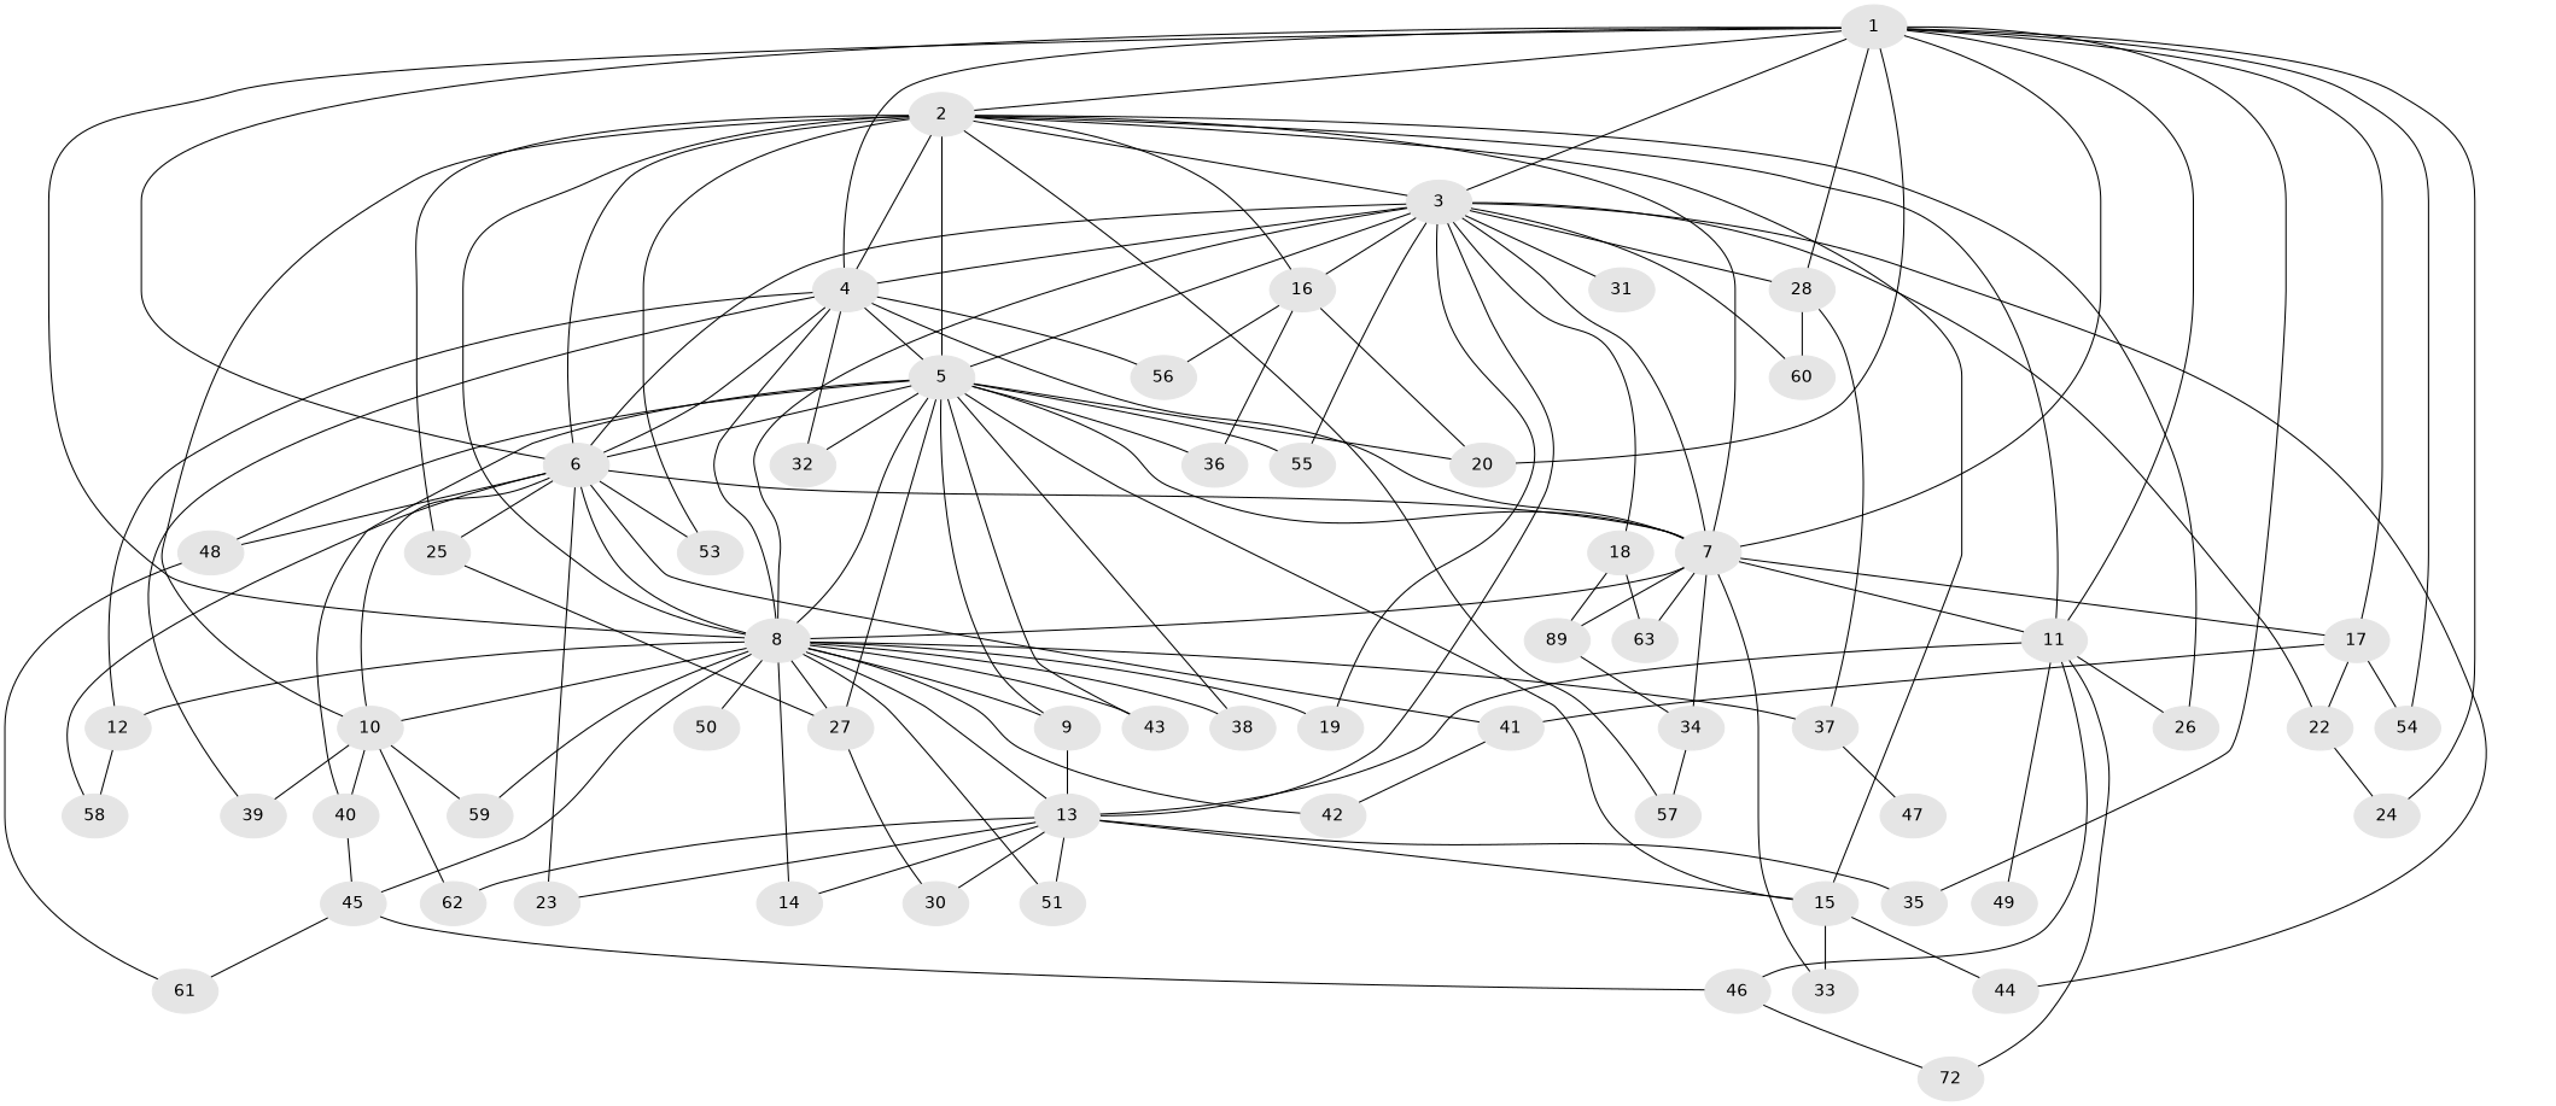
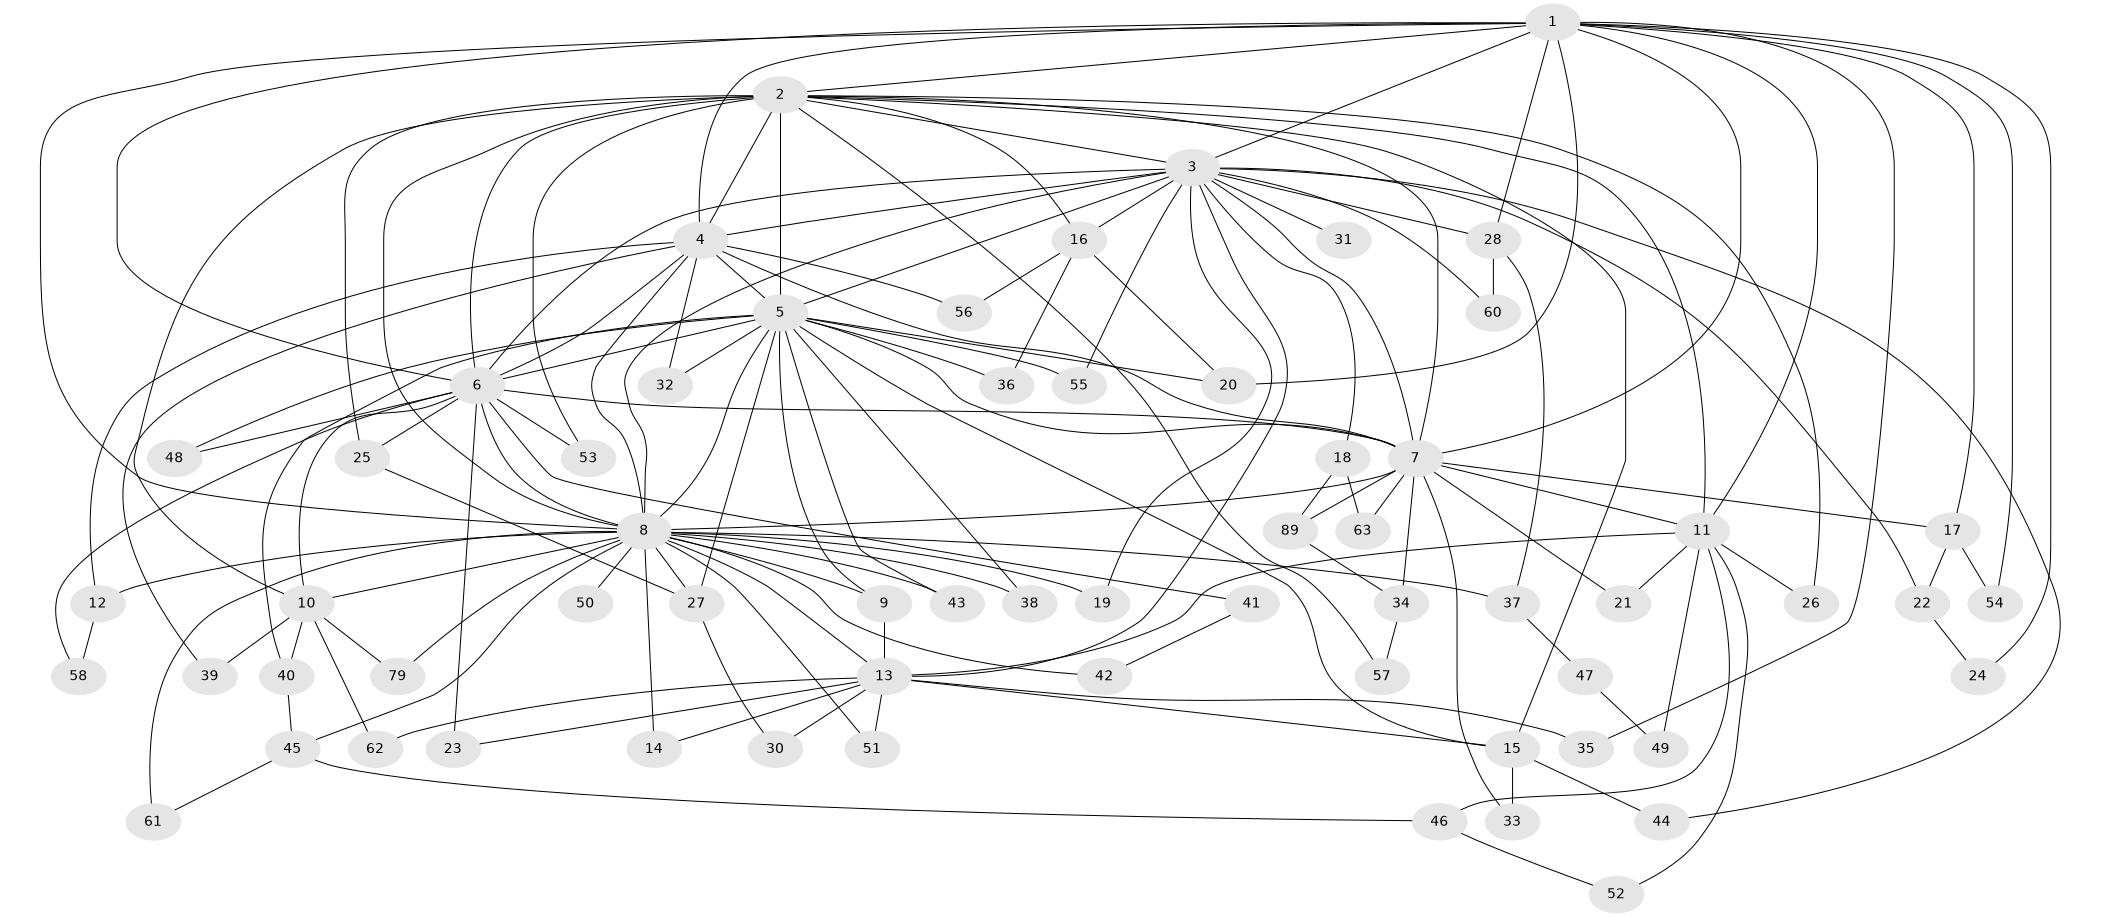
  graph {
    fontname="DejaVu Sans"
    node [color=gray90 fontname="DejaVu Sans" style=filled]
    edge [fontname="DejaVu Sans" weight=1.0]
    1
    2
    3
    4
    6
    7
    8
    11
    17
    24
    28
    35
    54
    20
    5
    10
    15
    16
    25
    26
    53
    57
    13
    18
    19
    22
    31
    44
    55
    60
    12
    32
    39
    56
    9
    27
    36
    38
    40
    43
    48
    23
    41
    58
+   21
    n46 [label=89]
    33
    34
    63
    14
    37
    42
    45
    50
    51
-   59
+   59 [label=79]
    61
    46
    49
-   52 [label=72]
+   52
    62
    47
    30
    1 -- 2 [weight=2.0]
    1 -- 3
    1 -- 4
    1 -- 6 [weight=2.0]
    1 -- 7
    1 -- 8
    1 -- 11
    1 -- 17
    1 -- 24
    1 -- 28
    1 -- 35
    1 -- 54
    1 -- 20 [weight=2.0]
    2 -- 3 [weight=3.0]
    2 -- 4 [weight=3.0]
    2 -- 6 [weight=3.0]
    2 -- 7 [weight=2.0]
    2 -- 8 [weight=2.0]
    2 -- 11
    2 -- 5 [weight=4.0]
    2 -- 10
    2 -- 15
    2 -- 16
    2 -- 25
    2 -- 26
    2 -- 53
    2 -- 57
    3 -- 4
    3 -- 6
    3 -- 7
    3 -- 8
    3 -- 28
    3 -- 5 [weight=2.0]
    3 -- 16
    3 -- 13 [weight=3.0]
    3 -- 18
    3 -- 19
    3 -- 22
    3 -- 31
    3 -- 44
    3 -- 55
    3 -- 60
    4 -- 6
    4 -- 7
    4 -- 8 [weight=2.0]
    4 -- 5 [weight=2.0]
    4 -- 12 [weight=2.0]
    4 -- 32
    4 -- 39
    4 -- 56
    6 -- 7 [weight=2.0]
    6 -- 8 [weight=2.0]
    6 -- 10
    6 -- 25
    6 -- 53
    6 -- 48
    6 -- 23 [weight=2.0]
    6 -- 41
    6 -- 58
    7 -- 8
    7 -- 11
    7 -- 17
+   7 -- 21
    7 -- n46
    7 -- 33
    7 -- 34
    7 -- 63
    8 -- 10
    8 -- 13
    8 -- 19
    8 -- 12
    8 -- 9
    8 -- 27
    8 -- 38
    8 -- 43
    8 -- 14
    8 -- 37
    8 -- 42
    8 -- 45
    8 -- 50
    8 -- 51
    8 -- 59
-   48 -- 61
+   8 -- 61
    11 -- 26
    11 -- 13
+   11 -- 21
    11 -- 46
    11 -- 49
    11 -- 52
    17 -- 54
    17 -- 22
-   17 -- 41
    28 -- 60
    28 -- 37
    5 -- 6 [weight=2.0]
    5 -- 7 [weight=2.0]
    5 -- 8 [weight=2.0]
    5 -- 20
    5 -- 15 [weight=2.0]
    5 -- 55
    5 -- 32 [weight=2.0]
    5 -- 9
    5 -- 27
    5 -- 36
    5 -- 38
    5 -- 40
    5 -- 43
    5 -- 48
    10 -- 39
    10 -- 40
    10 -- 59
    10 -- 62
    15 -- 44
    15 -- 33
    16 -- 20
    16 -- 56
    16 -- 36
    25 -- 27
    13 -- 35
    13 -- 15
    13 -- 23
    13 -- 14
    13 -- 51
    13 -- 62
    13 -- 30
    18 -- n46
    18 -- 63
    22 -- 24
    12 -- 58
    9 -- 13
    27 -- 30
    40 -- 45
    41 -- 42
    n46 -- 34
    34 -- 57
    37 -- 47
    45 -- 61
    45 -- 46
    46 -- 52
+   47 -- 49
  }
